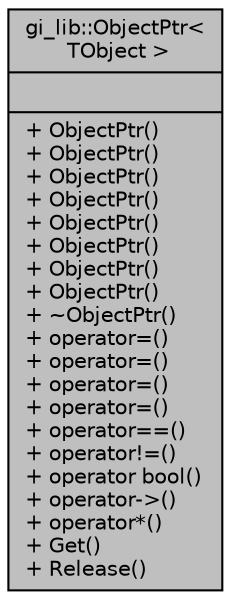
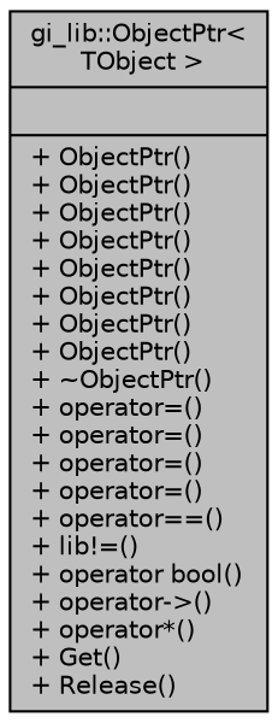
  digraph {
-   n1 [color=black fillcolor=grey75 fontcolor=black fontname=Helvetica fontsize=10 height=0.2 label="{gi_lib::ObjectPtr\<\l TObject \>\n||+ ObjectPtr()\l+ ObjectPtr()\l+ ObjectPtr()\l+ ObjectPtr()\l+ ObjectPtr()\l+ ObjectPtr()\l+ ObjectPtr()\l+ ObjectPtr()\l+ ~ObjectPtr()\l+ operator=()\l+ operator=()\l+ operator=()\l+ operator=()\l+ operator==()\l+ operator!=()\l+ operator bool()\l+ operator-\>()\l+ operator*()\l+ Get()\l+ Release()\l}" shape=record style=filled width=0.4]
+   n1 [color=black fillcolor=grey75 fontcolor=black fontname=Helvetica fontsize=10 height=0.2 label="{gi_lib::ObjectPtr\<\l TObject \>\n||+ ObjectPtr()\l+ ObjectPtr()\l+ ObjectPtr()\l+ ObjectPtr()\l+ ObjectPtr()\l+ ObjectPtr()\l+ ObjectPtr()\l+ ObjectPtr()\l+ ~ObjectPtr()\l+ operator=()\l+ operator=()\l+ operator=()\l+ operator=()\l+ operator==()\l+ lib!=()\l+ operator bool()\l+ operator-\>()\l+ operator*()\l+ Get()\l+ Release()\l}" shape=record style=filled width=0.4]
  }
